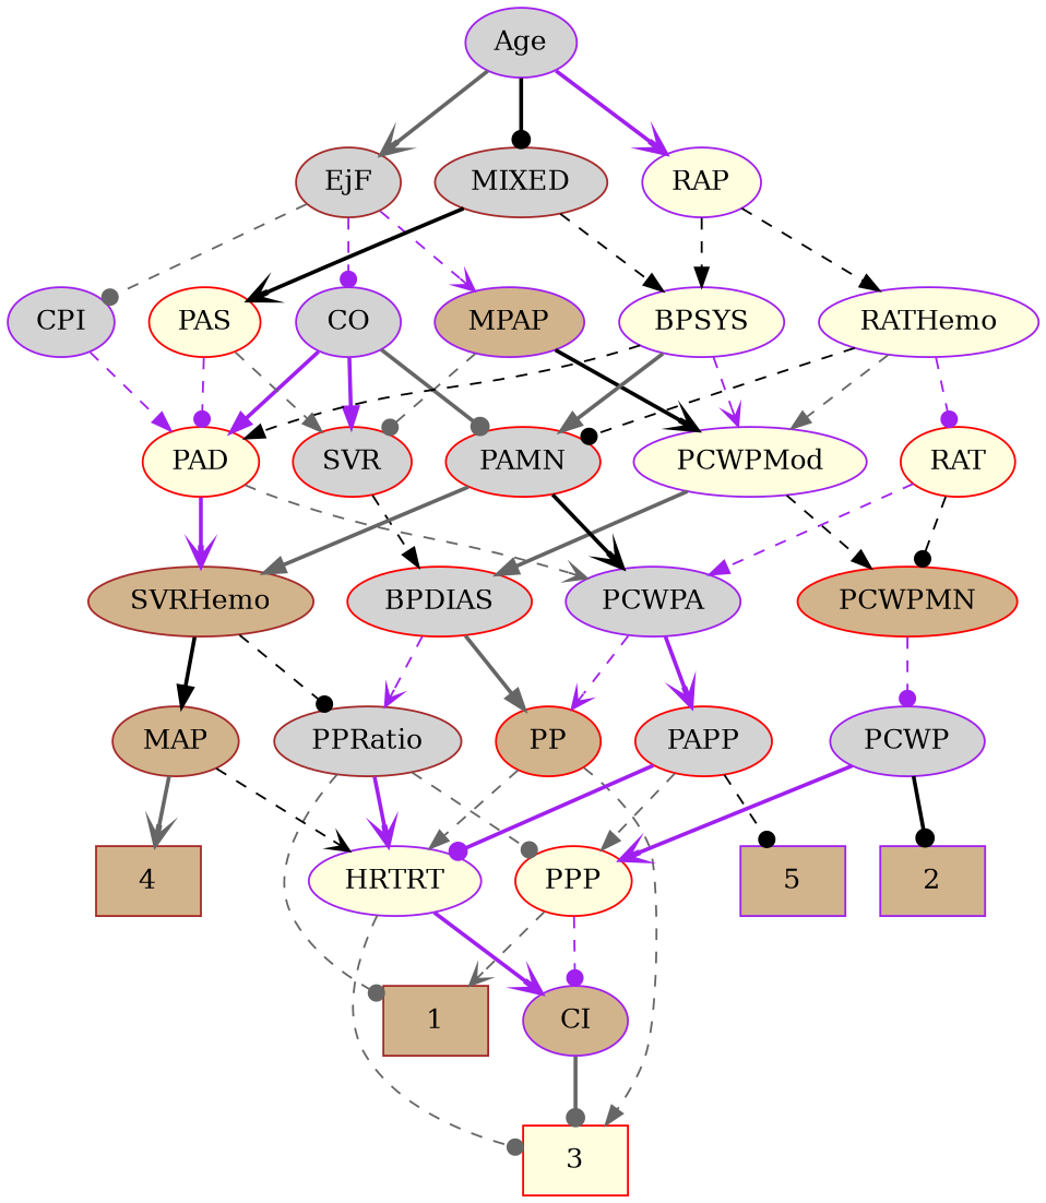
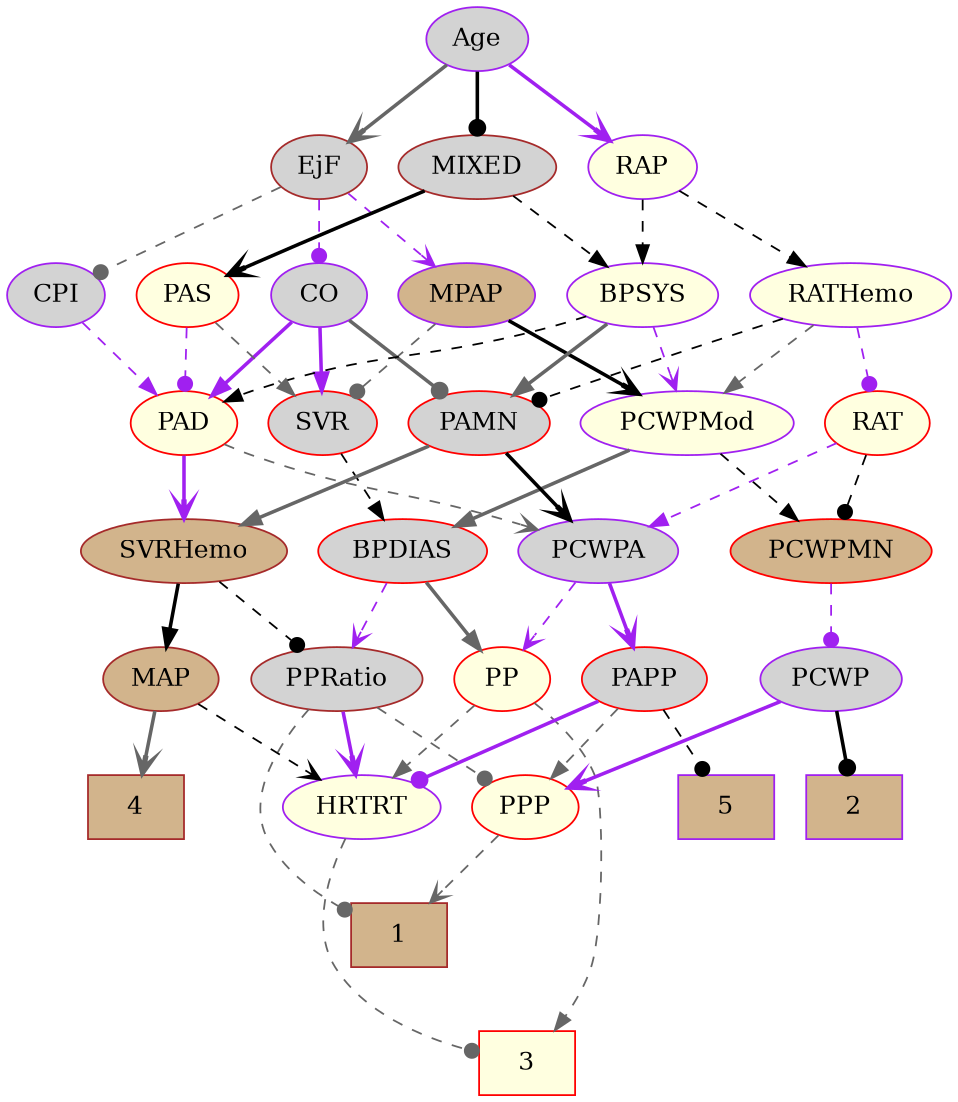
  strict digraph {
    node [color=purple fillcolor=lightgrey style=filled]
    edge [arrowhead=normal color=gray40 style=dashed]
    1 [color=brown fillcolor=tan height=0.5 shape=box width=0.75]
    2 [fillcolor=tan height=0.5 shape=box width=0.75]
    3 [color=red fillcolor=lightyellow height=0.5 shape=box width=0.75]
    4 [color=brown fillcolor=tan height=0.5 shape=box width=0.75]
    5 [fillcolor=tan height=0.5 shape=box width=0.75]
    Age [height=0.5 width=0.75]
    EjF [color=brown height=0.5 width=0.75]
    RAP [fillcolor=lightyellow height=0.5 width=0.77632]
    MIXED [color=brown height=0.5 width=1.1193]
    MPAP [fillcolor=tan height=0.5 width=0.97491]
    CO [height=0.5 width=0.75]
    CPI [height=0.5 width=0.75]
    BPSYS [fillcolor=lightyellow height=0.5 width=1.0471]
    RATHemo [fillcolor=lightyellow height=0.5 width=1.3721]
    PAS [color=red fillcolor=lightyellow height=0.5 width=0.75]
    SVR [color=red height=0.5 width=0.77632]
    PCWPMod [fillcolor=lightyellow height=0.5 width=1.4443]
    PAD [color=red fillcolor=lightyellow height=0.5 width=0.79437]
    PAMN [color=red height=0.5 width=1.011]
    RAT [color=red fillcolor=lightyellow height=0.5 width=0.75827]
    BPDIAS [color=red height=0.5 width=1.1735]
    PCWPMN [color=red fillcolor=tan height=0.5 width=1.3902]
    PCWPA [height=0.5 width=1.1555]
    SVRHemo [color=brown fillcolor=tan height=0.5 width=1.3902]
-   PP [color=red fillcolor=tan height=0.5 width=0.75]
+   PP [color=red fillcolor=lightyellow height=0.5 width=0.75]
    PPRatio [color=brown height=0.5 width=1.1013]
    PCWP [height=0.5 width=0.97491]
    PAPP [color=red height=0.5 width=0.88464]
    MAP [color=brown fillcolor=tan height=0.5 width=0.84854]
    HRTRT [fillcolor=lightyellow height=0.5 width=1.1013]
    PPP [color=red fillcolor=lightyellow height=0.5 width=0.75]
-   CI [fillcolor=tan height=0.5 width=0.75]
    Age -> EjF [arrowhead=vee style=bold]
    Age -> RAP [arrowhead=vee color=purple style=bold]
    Age -> MIXED [arrowhead=dot color=black style=bold]
    EjF -> MPAP [arrowhead=vee color=purple]
    EjF -> CO [arrowhead=dot color=purple]
    EjF -> CPI [arrowhead=dot]
    RAP -> BPSYS [color=black]
    RAP -> RATHemo [color=black]
    MIXED -> BPSYS [color=black]
    MIXED -> PAS [arrowhead=vee color=black style=bold]
    MPAP -> SVR [arrowhead=dot]
    MPAP -> PCWPMod [arrowhead=vee color=black style=bold]
    CO -> SVR [color=purple style=bold]
    CO -> PAD [color=purple style=bold]
    CO -> PAMN [arrowhead=dot style=bold]
    CPI -> PAD [color=purple]
    BPSYS -> PCWPMod [arrowhead=vee color=purple]
    BPSYS -> PAD [color=black]
    BPSYS -> PAMN [style=bold]
    RATHemo -> PCWPMod
    RATHemo -> PAMN [arrowhead=dot color=black]
    RATHemo -> RAT [arrowhead=dot color=purple]
    PAS -> SVR
    PAS -> PAD [arrowhead=dot color=purple]
    SVR -> BPDIAS [color=black]
    PCWPMod -> BPDIAS [style=bold]
    PCWPMod -> PCWPMN [color=black]
    PAD -> PCWPA [arrowhead=vee]
    PAD -> SVRHemo [arrowhead=vee color=purple style=bold]
    PAMN -> PCWPA [arrowhead=vee color=black style=bold]
    PAMN -> SVRHemo [style=bold]
    RAT -> PCWPMN [arrowhead=dot color=black]
    RAT -> PCWPA [color=purple]
    BPDIAS -> PP [style=bold]
    BPDIAS -> PPRatio [arrowhead=vee color=purple]
    PCWPMN -> PCWP [arrowhead=dot color=purple]
    PCWPA -> PP [arrowhead=vee color=purple]
    PCWPA -> PAPP [arrowhead=vee color=purple style=bold]
    SVRHemo -> PPRatio [arrowhead=dot color=black]
    SVRHemo -> MAP [color=black style=bold]
    PP -> 3
    PP -> HRTRT
    PPRatio -> 1 [arrowhead=dot]
    PPRatio -> HRTRT [arrowhead=vee color=purple style=bold]
    PPRatio -> PPP [arrowhead=dot]
    PCWP -> 2 [arrowhead=dot color=black style=bold]
    PCWP -> PPP [arrowhead=vee color=purple style=bold]
    PAPP -> 5 [arrowhead=dot color=black]
    PAPP -> HRTRT [arrowhead=dot color=purple style=bold]
    PAPP -> PPP
    MAP -> 4 [arrowhead=vee style=bold]
    MAP -> HRTRT [arrowhead=vee color=black]
    HRTRT -> 3 [arrowhead=dot]
-   HRTRT -> CI [arrowhead=vee color=purple style=bold]
    PPP -> 1 [arrowhead=vee]
-   PPP -> CI [arrowhead=dot color=purple]
-   CI -> 3 [arrowhead=dot style=bold]
  }
